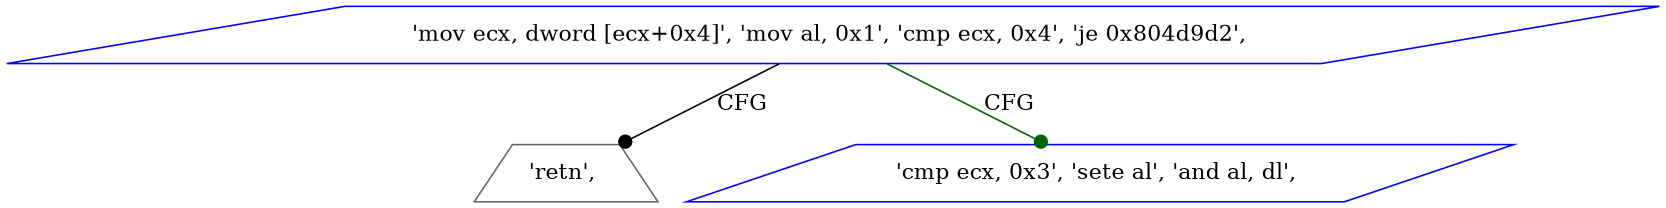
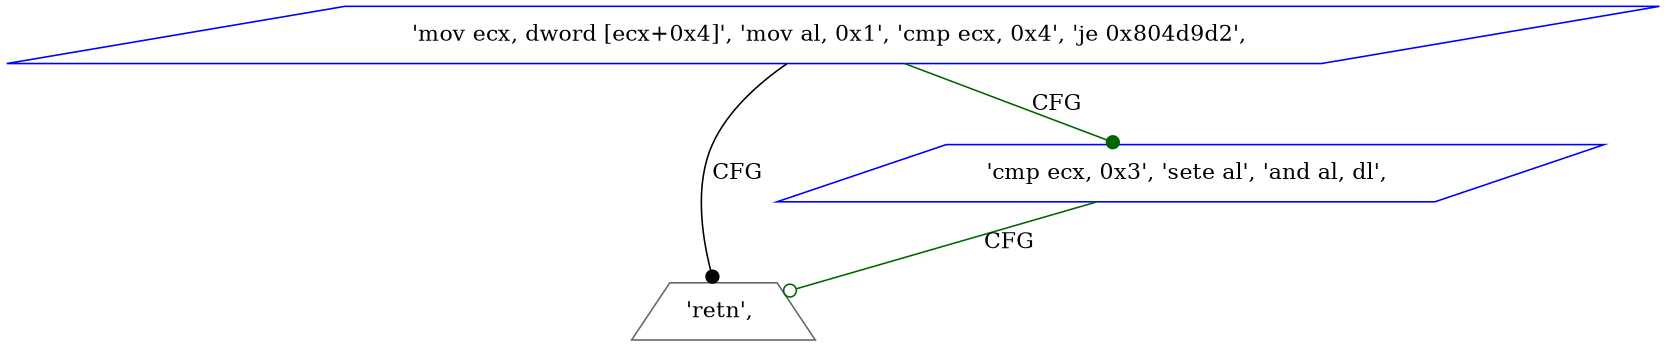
  digraph {
    node [color=blue shape=parallelogram]
    edge [color=darkgreen arrowhead=dot]
    n1 [label="'mov ecx, dword [ecx+0x4]', 'mov al, 0x1', 'cmp ecx, 0x4', 'je 0x804d9d2', "]
    n2 [label="'retn', " color=gray40 shape=trapezium]
    n3 [label="'cmp ecx, 0x3', 'sete al', 'and al, dl', "]
    n1 -> n2 [label=CFG color=black]
    n1 -> n3 [label=CFG]
+   n3 -> n2 [label=CFG arrowhead=odot]
  }
